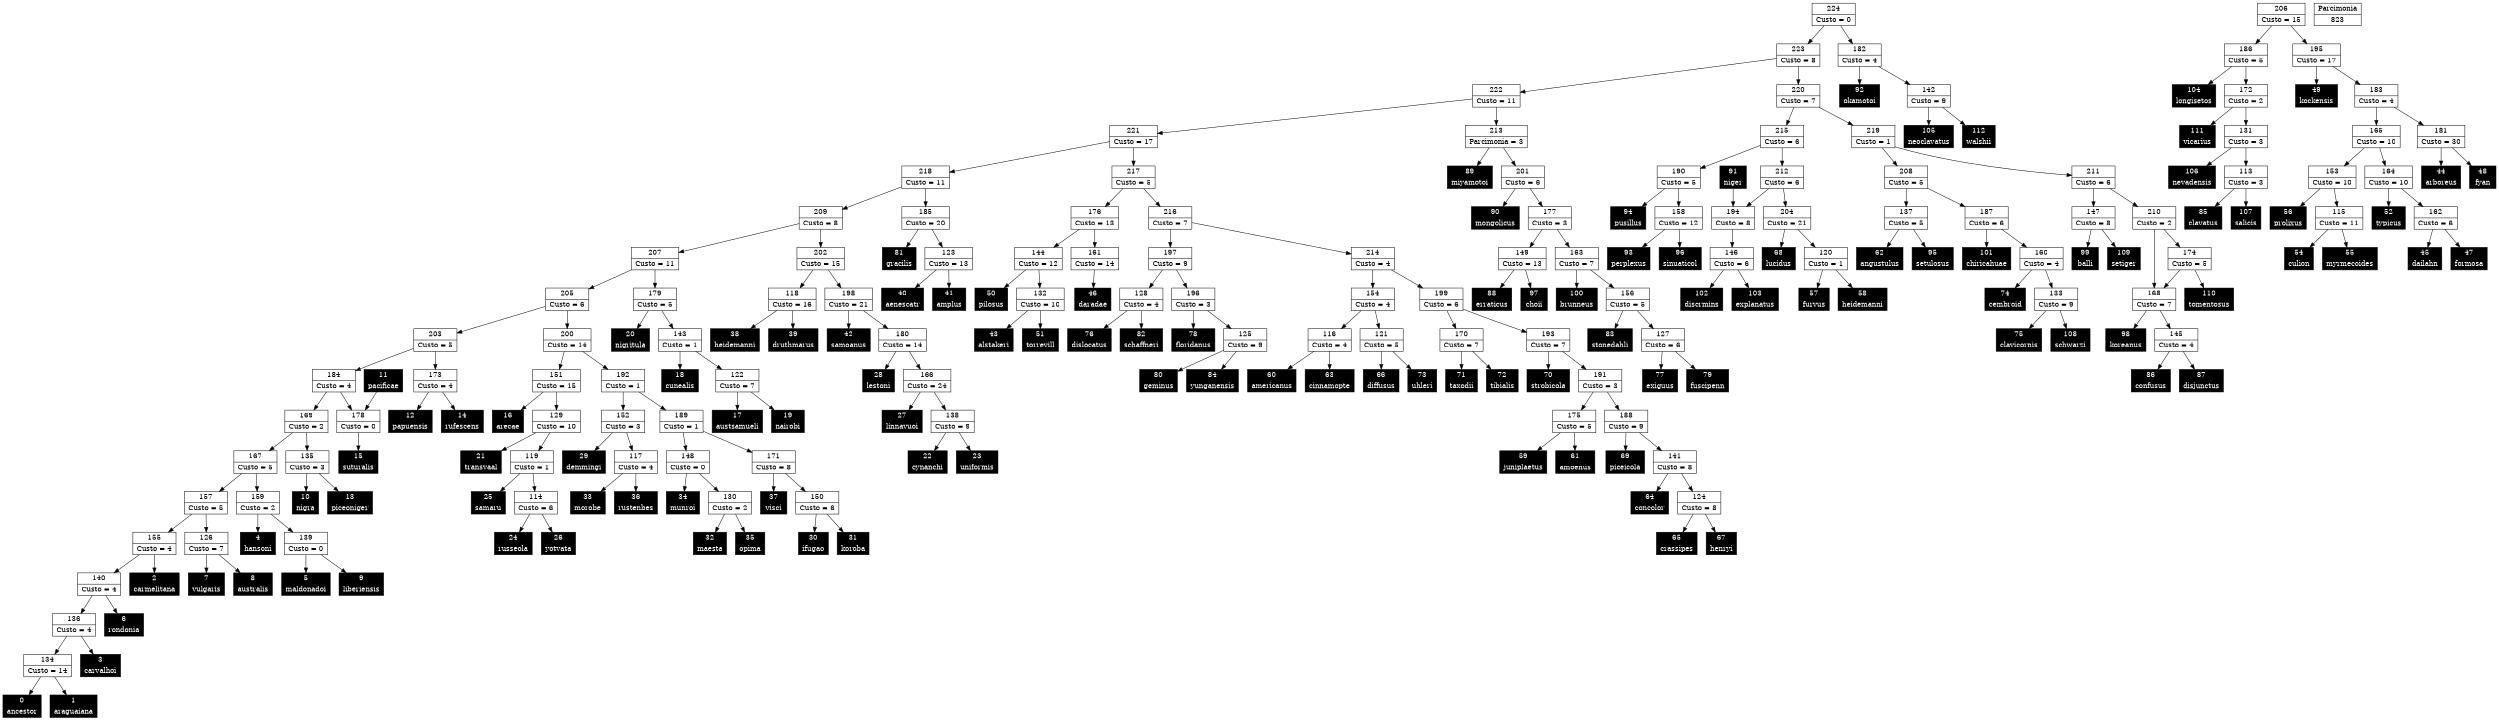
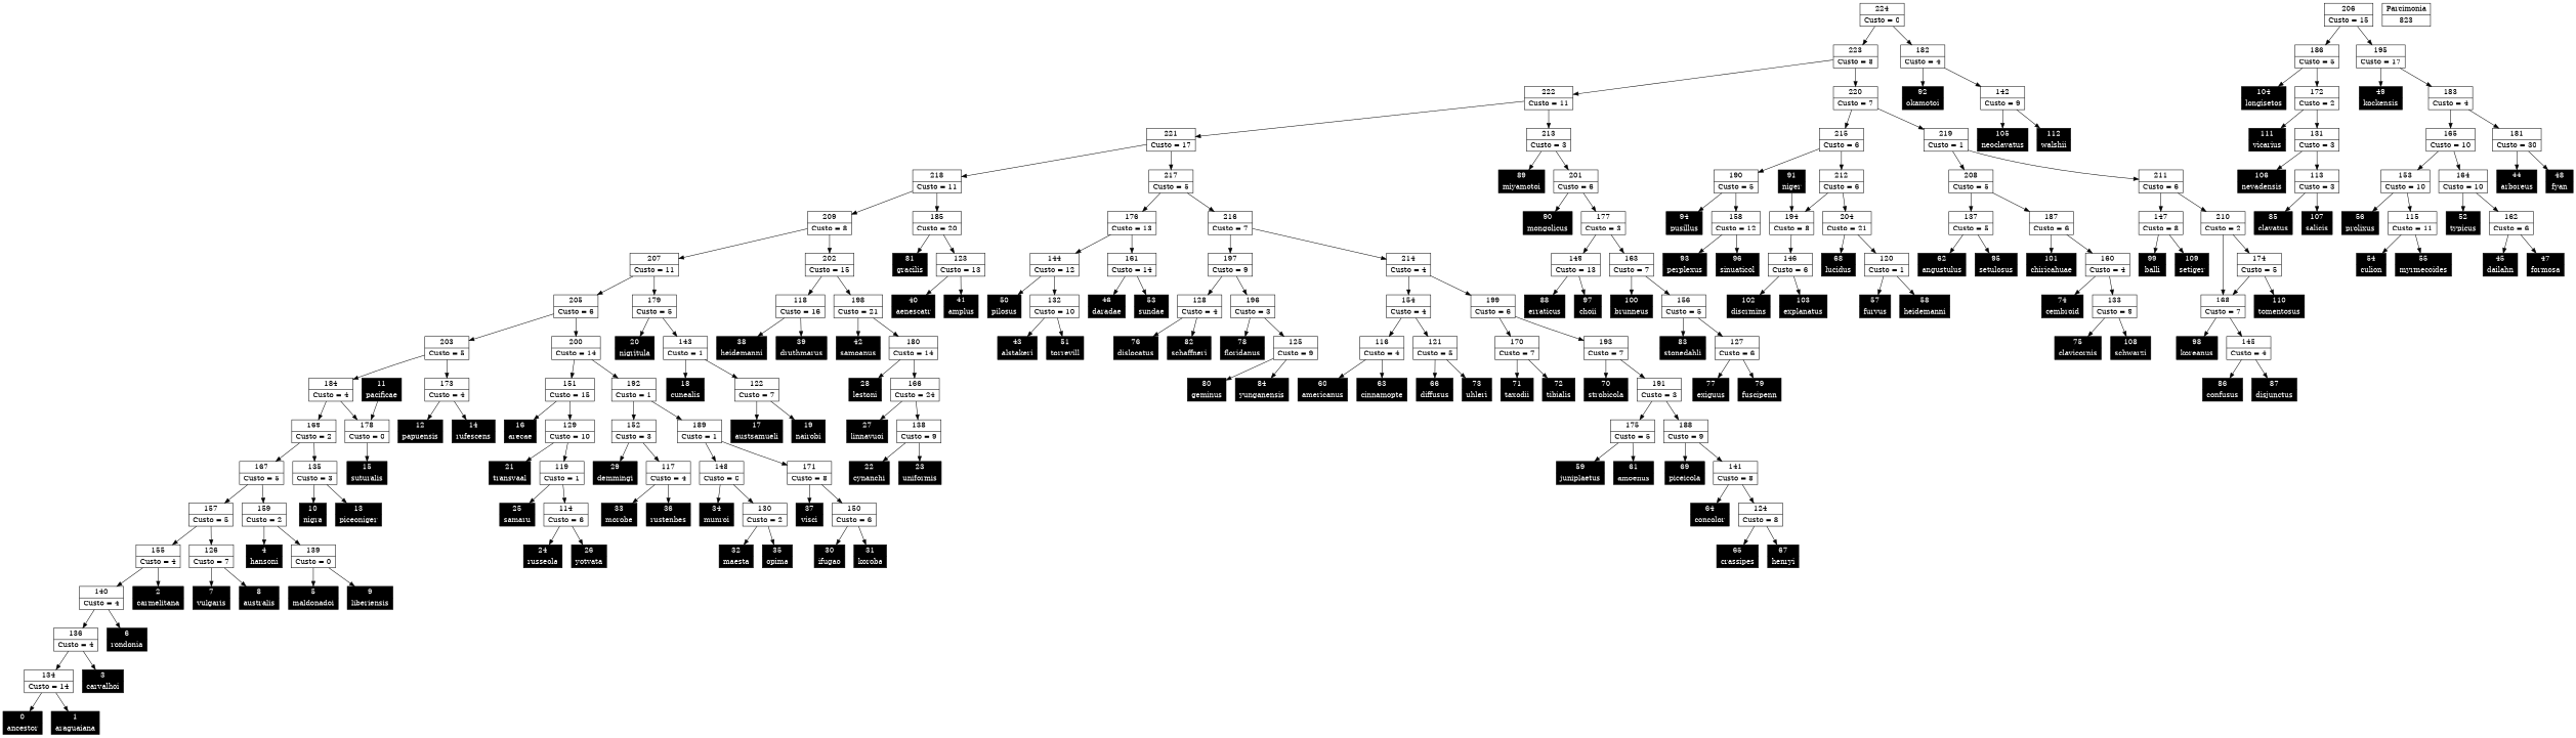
  digraph {
    fontname="DejaVu Serif"
    node [fontname="DejaVu Serif" shape=record]
    edge [fontname="DejaVu Serif"]
    n1 [color=black fontcolor=white fontsize=14 height=0.5 label="{0 | ancestor}" style=filled]
    n2 [color=black fontcolor=white fontsize=14 height=0.5 label="{1 | araguaiana}" style=filled]
    n3 [color=black fontcolor=white fontsize=14 height=0.5 label="{2 | carmelitana}" style=filled]
    n4 [color=black fontcolor=white fontsize=14 height=0.5 label="{3 | carvalhoi}" style=filled]
    n5 [color=black fontcolor=white fontsize=14 height=0.5 label="{4 | hansoni}" style=filled]
    n6 [color=black fontcolor=white fontsize=14 height=0.5 label="{5 | maldonadoi}" style=filled]
    n7 [color=black fontcolor=white fontsize=14 height=0.5 label="{6 | rondonia}" style=filled]
    n8 [color=black fontcolor=white fontsize=14 height=0.5 label="{7 | vulgaris}" style=filled]
    n9 [color=black fontcolor=white fontsize=14 height=0.5 label="{8 | australis}" style=filled]
    n10 [color=black fontcolor=white fontsize=14 height=0.5 label="{9 | liberiensis}" style=filled]
    n11 [color=black fontcolor=white fontsize=14 height=0.5 label="{10 | nigra}" style=filled]
    n12 [color=black fontcolor=white fontsize=14 height=0.5 label="{11 | pacificae}" style=filled]
    n13 [label="{178|Custo = 0}"]
    n14 [color=black fontcolor=white fontsize=14 height=0.5 label="{12 | papuensis}" style=filled]
    n15 [color=black fontcolor=white fontsize=14 height=0.5 label="{13 | piceoniger}" style=filled]
    n16 [color=black fontcolor=white fontsize=14 height=0.5 label="{14 | rufescens}" style=filled]
    n17 [color=black fontcolor=white fontsize=14 height=0.5 label="{15 | suturalis}" style=filled]
    n18 [color=black fontcolor=white fontsize=14 height=0.5 label="{16 | arecae}" style=filled]
    n19 [color=black fontcolor=white fontsize=14 height=0.5 label="{17 | austsamueli}" style=filled]
    n20 [color=black fontcolor=white fontsize=14 height=0.5 label="{18 | cunealis}" style=filled]
    n21 [color=black fontcolor=white fontsize=14 height=0.5 label="{19 | nairobi}" style=filled]
    n22 [color=black fontcolor=white fontsize=14 height=0.5 label="{20 | nigritula}" style=filled]
    n23 [color=black fontcolor=white fontsize=14 height=0.5 label="{21 | transvaal}" style=filled]
    n24 [color=black fontcolor=white fontsize=14 height=0.5 label="{22 | cynanchi}" style=filled]
    n25 [color=black fontcolor=white fontsize=14 height=0.5 label="{23 | uniformis}" style=filled]
    n26 [color=black fontcolor=white fontsize=14 height=0.5 label="{24 | russeola}" style=filled]
    n27 [color=black fontcolor=white fontsize=14 height=0.5 label="{25 | samaru}" style=filled]
    n28 [color=black fontcolor=white fontsize=14 height=0.5 label="{26 | yotvata}" style=filled]
    n29 [color=black fontcolor=white fontsize=14 height=0.5 label="{27 | linnavuoi}" style=filled]
    n30 [color=black fontcolor=white fontsize=14 height=0.5 label="{28 | lestoni}" style=filled]
    n31 [color=black fontcolor=white fontsize=14 height=0.5 label="{29 | demmingi}" style=filled]
    n32 [color=black fontcolor=white fontsize=14 height=0.5 label="{30 | ifugao}" style=filled]
    n33 [color=black fontcolor=white fontsize=14 height=0.5 label="{31 | koroba}" style=filled]
    n34 [color=black fontcolor=white fontsize=14 height=0.5 label="{32 | maesta}" style=filled]
    n35 [color=black fontcolor=white fontsize=14 height=0.5 label="{33 | morobe}" style=filled]
    n36 [color=black fontcolor=white fontsize=14 height=0.5 label="{34 | munroi}" style=filled]
    n37 [color=black fontcolor=white fontsize=14 height=0.5 label="{35 | opima}" style=filled]
    n38 [color=black fontcolor=white fontsize=14 height=0.5 label="{36 | rustenbes}" style=filled]
    n39 [color=black fontcolor=white fontsize=14 height=0.5 label="{37 | visci}" style=filled]
    n40 [color=black fontcolor=white fontsize=14 height=0.5 label="{38 | heidemanni}" style=filled]
    n41 [color=black fontcolor=white fontsize=14 height=0.5 label="{39 | druthmarus}" style=filled]
    n42 [color=black fontcolor=white fontsize=14 height=0.5 label="{40 | aenescatr}" style=filled]
    n43 [color=black fontcolor=white fontsize=14 height=0.5 label="{41 | amplus}" style=filled]
    n44 [color=black fontcolor=white fontsize=14 height=0.5 label="{42 | samoanus}" style=filled]
    n45 [color=black fontcolor=white fontsize=14 height=0.5 label="{43 | alstakeri}" style=filled]
    n46 [color=black fontcolor=white fontsize=14 height=0.5 label="{44 | arboreus}" style=filled]
    n47 [color=black fontcolor=white fontsize=14 height=0.5 label="{45 | dailahn}" style=filled]
    n48 [color=black fontcolor=white fontsize=14 height=0.5 label="{46 | daradae}" style=filled]
    n49 [color=black fontcolor=white fontsize=14 height=0.5 label="{47 | formosa}" style=filled]
    n50 [color=black fontcolor=white fontsize=14 height=0.5 label="{48 | fyan}" style=filled]
    n51 [color=black fontcolor=white fontsize=14 height=0.5 label="{49 | kockensis}" style=filled]
    n52 [color=black fontcolor=white fontsize=14 height=0.5 label="{50 | pilosus}" style=filled]
    n53 [color=black fontcolor=white fontsize=14 height=0.5 label="{51 | torrevill}" style=filled]
    n54 [color=black fontcolor=white fontsize=14 height=0.5 label="{52 | typicus}" style=filled]
+   n55 [color=black fontcolor=white fontsize=14 height=0.5 label="{53 | sundae}" style=filled]
    n56 [color=black fontcolor=white fontsize=14 height=0.5 label="{54 | culion}" style=filled]
    n57 [color=black fontcolor=white fontsize=14 height=0.5 label="{55 | myrmecoides}" style=filled]
    n58 [color=black fontcolor=white fontsize=14 height=0.5 label="{56 | prolixus}" style=filled]
    n59 [color=black fontcolor=white fontsize=14 height=0.5 label="{57 | furvus}" style=filled]
    n60 [color=black fontcolor=white fontsize=14 height=0.5 label="{58 | heidemanni}" style=filled]
    n61 [color=black fontcolor=white fontsize=14 height=0.5 label="{59 | juniplaetus}" style=filled]
    n62 [color=black fontcolor=white fontsize=14 height=0.5 label="{60 | americanus}" style=filled]
    n63 [color=black fontcolor=white fontsize=14 height=0.5 label="{61 | amoenus}" style=filled]
    n64 [color=black fontcolor=white fontsize=14 height=0.5 label="{62 | angustulus}" style=filled]
    n65 [color=black fontcolor=white fontsize=14 height=0.5 label="{63 | cinnamopte}" style=filled]
    n66 [color=black fontcolor=white fontsize=14 height=0.5 label="{64 | concolor}" style=filled]
    n67 [color=black fontcolor=white fontsize=14 height=0.5 label="{65 | crassipes}" style=filled]
    n68 [color=black fontcolor=white fontsize=14 height=0.5 label="{66 | diffusus}" style=filled]
    n69 [color=black fontcolor=white fontsize=14 height=0.5 label="{67 | henryi}" style=filled]
    n70 [color=black fontcolor=white fontsize=14 height=0.5 label="{68 | lucidus}" style=filled]
    n71 [color=black fontcolor=white fontsize=14 height=0.5 label="{69 | piceicola}" style=filled]
    n72 [color=black fontcolor=white fontsize=14 height=0.5 label="{70 | strobicola}" style=filled]
    n73 [color=black fontcolor=white fontsize=14 height=0.5 label="{71 | taxodii}" style=filled]
    n74 [color=black fontcolor=white fontsize=14 height=0.5 label="{72 | tibialis}" style=filled]
    n75 [color=black fontcolor=white fontsize=14 height=0.5 label="{73 | uhleri}" style=filled]
    n76 [color=black fontcolor=white fontsize=14 height=0.5 label="{74 | cembroid}" style=filled]
    n77 [color=black fontcolor=white fontsize=14 height=0.5 label="{75 | clavicornis}" style=filled]
    n78 [color=black fontcolor=white fontsize=14 height=0.5 label="{76 | dislocatus}" style=filled]
    n79 [color=black fontcolor=white fontsize=14 height=0.5 label="{77 | exiguus}" style=filled]
    n80 [color=black fontcolor=white fontsize=14 height=0.5 label="{78 | floridanus}" style=filled]
    n81 [color=black fontcolor=white fontsize=14 height=0.5 label="{79 | fuscipenn}" style=filled]
    n82 [color=black fontcolor=white fontsize=14 height=0.5 label="{80 | geminus}" style=filled]
    n83 [color=black fontcolor=white fontsize=14 height=0.5 label="{81 | gracilis}" style=filled]
    n84 [color=black fontcolor=white fontsize=14 height=0.5 label="{82 | schaffneri}" style=filled]
    n85 [color=black fontcolor=white fontsize=14 height=0.5 label="{83 | stonedahli}" style=filled]
    n86 [color=black fontcolor=white fontsize=14 height=0.5 label="{84 | yunganensis}" style=filled]
    n87 [color=black fontcolor=white fontsize=14 height=0.5 label="{85 | clavatus}" style=filled]
    n88 [color=black fontcolor=white fontsize=14 height=0.5 label="{86 | confusus}" style=filled]
    n89 [color=black fontcolor=white fontsize=14 height=0.5 label="{87 | disjunctus}" style=filled]
    n90 [color=black fontcolor=white fontsize=14 height=0.5 label="{88 | erraticus}" style=filled]
    n91 [color=black fontcolor=white fontsize=14 height=0.5 label="{89 | miyamotoi}" style=filled]
    n92 [color=black fontcolor=white fontsize=14 height=0.5 label="{90 | mongolicus}" style=filled]
    n93 [color=black fontcolor=white fontsize=14 height=0.5 label="{91 | niger}" style=filled]
    n94 [label="{194|Custo = 8}"]
    n95 [color=black fontcolor=white fontsize=14 height=0.5 label="{92 | okamotoi}" style=filled]
    n96 [color=black fontcolor=white fontsize=14 height=0.5 label="{93 | perplexus}" style=filled]
    n97 [color=black fontcolor=white fontsize=14 height=0.5 label="{94 | pusillus}" style=filled]
    n98 [color=black fontcolor=white fontsize=14 height=0.5 label="{95 | setulosus}" style=filled]
    n99 [color=black fontcolor=white fontsize=14 height=0.5 label="{96 | sinuaticol}" style=filled]
    n100 [color=black fontcolor=white fontsize=14 height=0.5 label="{97 | choii}" style=filled]
    n101 [color=black fontcolor=white fontsize=14 height=0.5 label="{98 | koreanus}" style=filled]
    n102 [color=black fontcolor=white fontsize=14 height=0.5 label="{99 | balli}" style=filled]
    n103 [color=black fontcolor=white fontsize=14 height=0.5 label="{100 | brunneus}" style=filled]
    n104 [color=black fontcolor=white fontsize=14 height=0.5 label="{101 | chiricahuae}" style=filled]
    n105 [color=black fontcolor=white fontsize=14 height=0.5 label="{102 | discrmins}" style=filled]
    n106 [color=black fontcolor=white fontsize=14 height=0.5 label="{103 | explanatus}" style=filled]
    n107 [color=black fontcolor=white fontsize=14 height=0.5 label="{104 | longisetos}" style=filled]
    n108 [color=black fontcolor=white fontsize=14 height=0.5 label="{105 | neoclavatus}" style=filled]
    n109 [color=black fontcolor=white fontsize=14 height=0.5 label="{106 | nevadensis}" style=filled]
    n110 [color=black fontcolor=white fontsize=14 height=0.5 label="{107 | salicis}" style=filled]
    n111 [color=black fontcolor=white fontsize=14 height=0.5 label="{108 | schwarzi}" style=filled]
    n112 [color=black fontcolor=white fontsize=14 height=0.5 label="{109 | setiger}" style=filled]
    n113 [color=black fontcolor=white fontsize=14 height=0.5 label="{110 | tomentosus}" style=filled]
    n114 [color=black fontcolor=white fontsize=14 height=0.5 label="{111 | vicarius}" style=filled]
    n115 [color=black fontcolor=white fontsize=14 height=0.5 label="{112 | walshii}" style=filled]
    n116 [label="{113|Custo = 3}"]
    n117 [label="{114|Custo = 6}"]
    n118 [label="{115|Custo = 11}"]
    n119 [label="{116|Custo = 4}"]
    n120 [label="{117|Custo = 4}"]
    n121 [label="{118|Custo = 16}"]
    n122 [label="{119|Custo = 1}"]
    n123 [label="{120|Custo = 1}"]
    n124 [label="{121|Custo = 5}"]
    n125 [label="{122|Custo = 7}"]
    n126 [label="{123|Custo = 13}"]
    n127 [label="{124|Custo = 8}"]
    n128 [label="{125|Custo = 9}"]
    n129 [label="{126|Custo = 7}"]
    n130 [label="{127|Custo = 6}"]
    n131 [label="{128|Custo = 4}"]
    n132 [label="{129|Custo = 10}"]
    n133 [label="{130|Custo = 2}"]
    n134 [label="{131|Custo = 3}"]
    n135 [label="{132|Custo = 10}"]
    n136 [label="{133|Custo = 9}"]
    n137 [label="{134|Custo = 14}"]
    n138 [label="{135|Custo = 3}"]
    n139 [label="{136|Custo = 4}"]
    n140 [label="{137|Custo = 5}"]
    n141 [label="{138|Custo = 9}"]
    n142 [label="{139|Custo = 0}"]
    n143 [label="{140|Custo = 4}"]
    n144 [label="{141|Custo = 8}"]
    n145 [label="{142|Custo = 9}"]
    n146 [label="{143|Custo = 1}"]
    n147 [label="{144|Custo = 12}"]
    n148 [label="{145|Custo = 4}"]
    n149 [label="{146|Custo = 6}"]
    n150 [label="{147|Custo = 8}"]
    n151 [label="{148|Custo = 0}"]
    n152 [label="{149|Custo = 13}"]
    n153 [label="{150|Custo = 6}"]
    n154 [label="{151|Custo = 15}"]
    n155 [label="{152|Custo = 3}"]
    n156 [label="{153|Custo = 10}"]
    n157 [label="{154|Custo = 4}"]
    n158 [label="{155|Custo = 4}"]
    n159 [label="{156|Custo = 5}"]
    n160 [label="{157|Custo = 5}"]
    n161 [label="{158|Custo = 12}"]
    n162 [label="{159|Custo = 2}"]
    n163 [label="{160|Custo = 4}"]
    n164 [label="{161|Custo = 14}"]
    n165 [label="{162|Custo = 6}"]
    n166 [label="{163|Custo = 7}"]
    n167 [label="{164|Custo = 10}"]
    n168 [label="{165|Custo = 10}"]
    n169 [label="{166|Custo = 24}"]
    n170 [label="{167|Custo = 5}"]
    n171 [label="{168|Custo = 7}"]
    n172 [label="{169|Custo = 2}"]
    n173 [label="{170|Custo = 7}"]
    n174 [label="{171|Custo = 8}"]
    n175 [label="{172|Custo = 2}"]
    n176 [label="{173|Custo = 4}"]
    n177 [label="{174|Custo = 5}"]
    n178 [label="{175|Custo = 5}"]
    n179 [label="{176|Custo = 13}"]
    n180 [label="{177|Custo = 3}"]
    n181 [label="{179|Custo = 5}"]
    n182 [label="{180|Custo = 14}"]
    n183 [label="{181|Custo = 30}"]
    n184 [label="{182|Custo = 4}"]
    n185 [label="{183|Custo = 4}"]
    n186 [label="{184|Custo = 4}"]
    n187 [label="{185|Custo = 20}"]
    n188 [label="{186|Custo = 5}"]
    n189 [label="{187|Custo = 6}"]
    n190 [label="{188|Custo = 9}"]
    n191 [label="{189|Custo = 1}"]
    n192 [label="{190|Custo = 5}"]
    n193 [label="{191|Custo = 3}"]
    n194 [label="{192|Custo = 1}"]
    n195 [label="{193|Custo = 7}"]
    n196 [label="{195|Custo = 17}"]
    n197 [label="{196|Custo = 3}"]
    n198 [label="{197|Custo = 9}"]
    n199 [label="{198|Custo = 21}"]
    n200 [label="{199|Custo = 6}"]
    n201 [label="{200|Custo = 14}"]
    n202 [label="{201|Custo = 6}"]
    n203 [label="{202|Custo = 15}"]
    n204 [label="{203|Custo = 5}"]
    n205 [label="{204|Custo = 21}"]
    n206 [label="{205|Custo = 6}"]
    n207 [label="{206|Custo = 15}"]
    n208 [label="{207|Custo = 11}"]
    n209 [label="{208|Custo = 5}"]
    n210 [label="{209|Custo = 8}"]
    n211 [label="{210|Custo = 2}"]
    n212 [label="{211|Custo = 6}"]
    n213 [label="{212|Custo = 6}"]
-   n214 [label="{213|Parcimonia = 3}"]
+   n214 [label="{213|Custo = 3}"]
    n215 [label="{214|Custo = 4}"]
    n216 [label="{215|Custo = 6}"]
    n217 [label="{216|Custo = 7}"]
    n218 [label="{217|Custo = 5}"]
    n219 [label="{218|Custo = 11}"]
    n220 [label="{219|Custo = 1}"]
    n221 [label="{220|Custo = 7}"]
    n222 [label="{221|Custo = 17}"]
    n223 [label="{222|Custo = 11}"]
    n224 [label="{223|Custo = 8}"]
    n225 [label="{224|Custo = 0}"]
    n226 [label="{Parcimonia|823}"]
    n12 -> n13
    n13 -> n17
    n93 -> n94
    n94 -> n149
    n116 -> n87
    n116 -> n110
    n117 -> n26
    n117 -> n28
    n118 -> n56
    n118 -> n57
    n119 -> n62
    n119 -> n65
    n120 -> n35
    n120 -> n38
    n121 -> n40
    n121 -> n41
    n122 -> n27
    n122 -> n117
    n123 -> n59
    n123 -> n60
    n124 -> n68
    n124 -> n75
    n125 -> n19
    n125 -> n21
    n126 -> n42
    n126 -> n43
    n127 -> n67
    n127 -> n69
    n128 -> n82
    n128 -> n86
    n129 -> n8
    n129 -> n9
    n130 -> n79
    n130 -> n81
    n131 -> n78
    n131 -> n84
    n132 -> n23
    n132 -> n122
    n133 -> n34
    n133 -> n37
    n134 -> n109
    n134 -> n116
    n135 -> n45
    n135 -> n53
    n136 -> n77
    n136 -> n111
    n137 -> n1
    n137 -> n2
    n138 -> n11
    n138 -> n15
    n139 -> n4
    n139 -> n137
    n140 -> n64
    n140 -> n98
    n141 -> n24
    n141 -> n25
    n142 -> n6
    n142 -> n10
    n143 -> n7
    n143 -> n139
    n144 -> n66
    n144 -> n127
    n145 -> n108
    n145 -> n115
    n146 -> n20
    n146 -> n125
    n147 -> n52
    n147 -> n135
    n148 -> n88
    n148 -> n89
    n149 -> n105
    n149 -> n106
    n150 -> n102
    n150 -> n112
    n151 -> n36
    n151 -> n133
    n152 -> n90
    n152 -> n100
    n153 -> n32
    n153 -> n33
    n154 -> n18
    n154 -> n132
    n155 -> n31
    n155 -> n120
    n156 -> n58
    n156 -> n118
    n157 -> n119
    n157 -> n124
    n158 -> n3
    n158 -> n143
    n159 -> n85
    n159 -> n130
    n160 -> n129
    n160 -> n158
    n161 -> n96
    n161 -> n99
    n162 -> n5
    n162 -> n142
    n163 -> n76
    n163 -> n136
    n164 -> n48
+   n164 -> n55
    n165 -> n47
    n165 -> n49
    n166 -> n103
    n166 -> n159
    n167 -> n54
    n167 -> n165
    n168 -> n156
    n168 -> n167
    n169 -> n29
    n169 -> n141
    n170 -> n160
    n170 -> n162
    n171 -> n101
    n171 -> n148
    n172 -> n138
    n172 -> n170
    n173 -> n73
    n173 -> n74
    n174 -> n39
    n174 -> n153
    n175 -> n114
    n175 -> n134
    n176 -> n14
    n176 -> n16
    n177 -> n113
    n177 -> n171
    n178 -> n61
    n178 -> n63
    n179 -> n147
    n179 -> n164
    n180 -> n152
    n180 -> n166
    n181 -> n22
    n181 -> n146
    n182 -> n30
    n182 -> n169
    n183 -> n46
    n183 -> n50
    n184 -> n95
    n184 -> n145
    n185 -> n168
    n185 -> n183
    n186 -> n13
    n186 -> n172
    n187 -> n83
    n187 -> n126
    n188 -> n107
    n188 -> n175
    n189 -> n104
    n189 -> n163
    n190 -> n71
    n190 -> n144
    n191 -> n151
    n191 -> n174
    n192 -> n97
    n192 -> n161
    n193 -> n178
    n193 -> n190
    n194 -> n155
    n194 -> n191
    n195 -> n72
    n195 -> n193
    n196 -> n51
    n196 -> n185
    n197 -> n80
    n197 -> n128
    n198 -> n131
    n198 -> n197
    n199 -> n44
    n199 -> n182
    n200 -> n173
    n200 -> n195
    n201 -> n154
    n201 -> n194
    n202 -> n92
    n202 -> n180
    n203 -> n121
    n203 -> n199
    n204 -> n176
    n204 -> n186
    n205 -> n70
    n205 -> n123
    n206 -> n201
    n206 -> n204
    n207 -> n188
    n207 -> n196
    n208 -> n181
    n208 -> n206
    n209 -> n140
    n209 -> n189
    n210 -> n203
    n210 -> n208
    n211 -> n171
    n211 -> n177
    n212 -> n150
    n212 -> n211
    n213 -> n94
    n213 -> n205
    n214 -> n91
    n214 -> n202
    n215 -> n157
    n215 -> n200
    n216 -> n192
    n216 -> n213
    n217 -> n198
    n217 -> n215
    n218 -> n179
    n218 -> n217
    n219 -> n187
    n219 -> n210
    n220 -> n209
    n220 -> n212
    n221 -> n216
    n221 -> n220
    n222 -> n218
    n222 -> n219
    n223 -> n214
    n223 -> n222
    n224 -> n221
    n224 -> n223
    n225 -> n184
    n225 -> n224
  }
